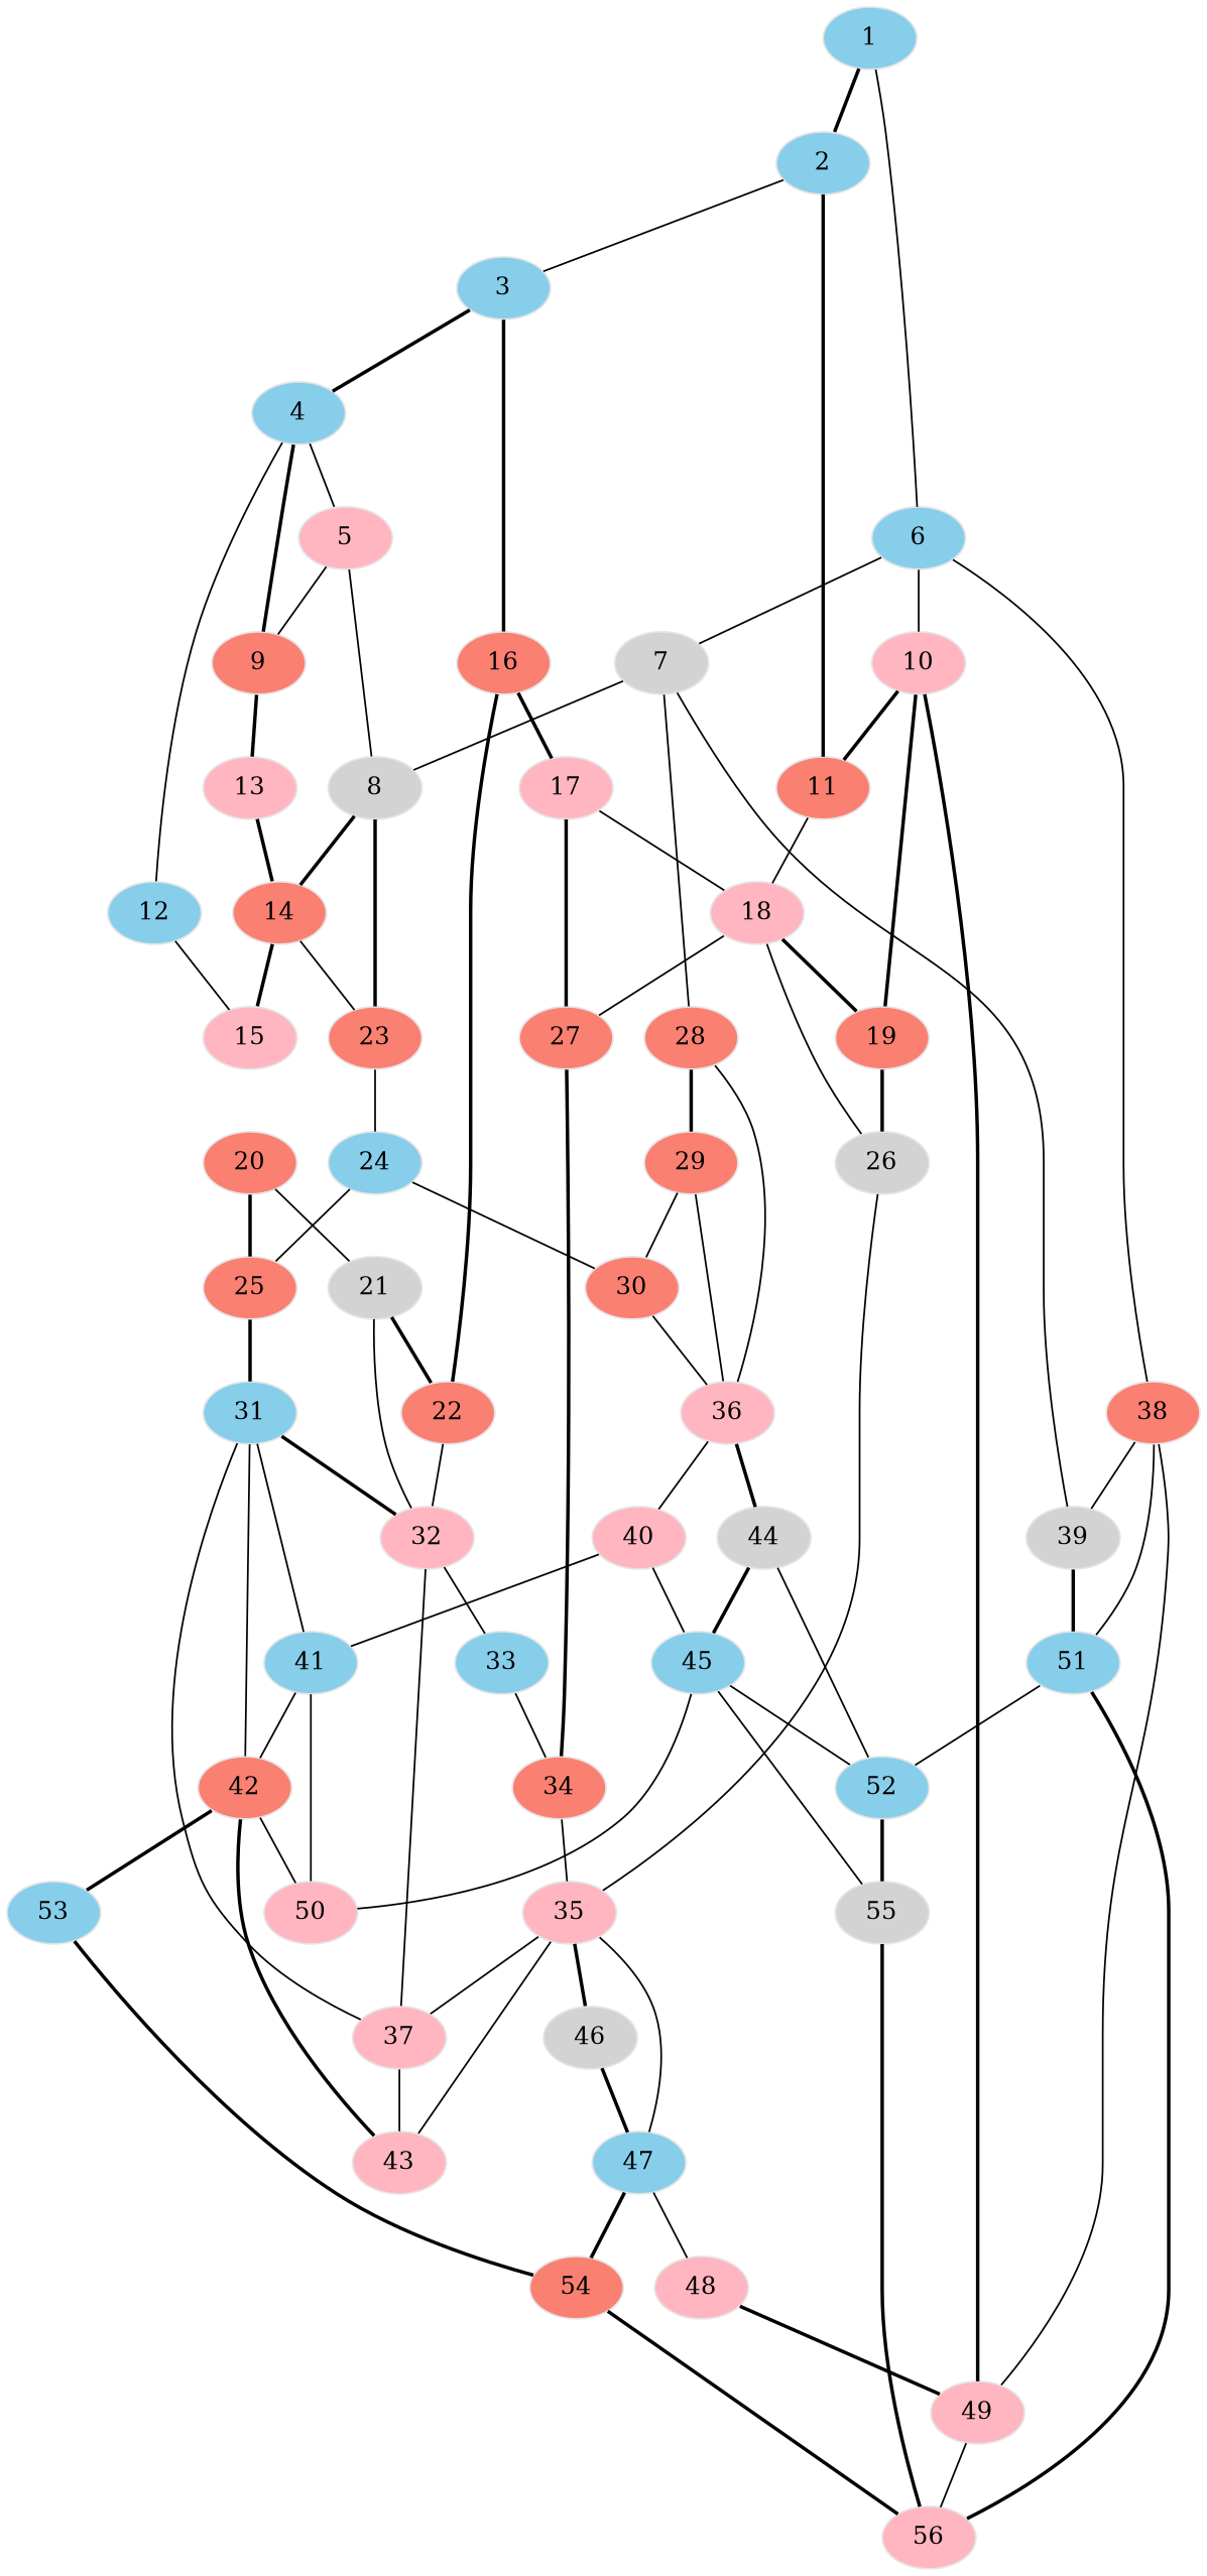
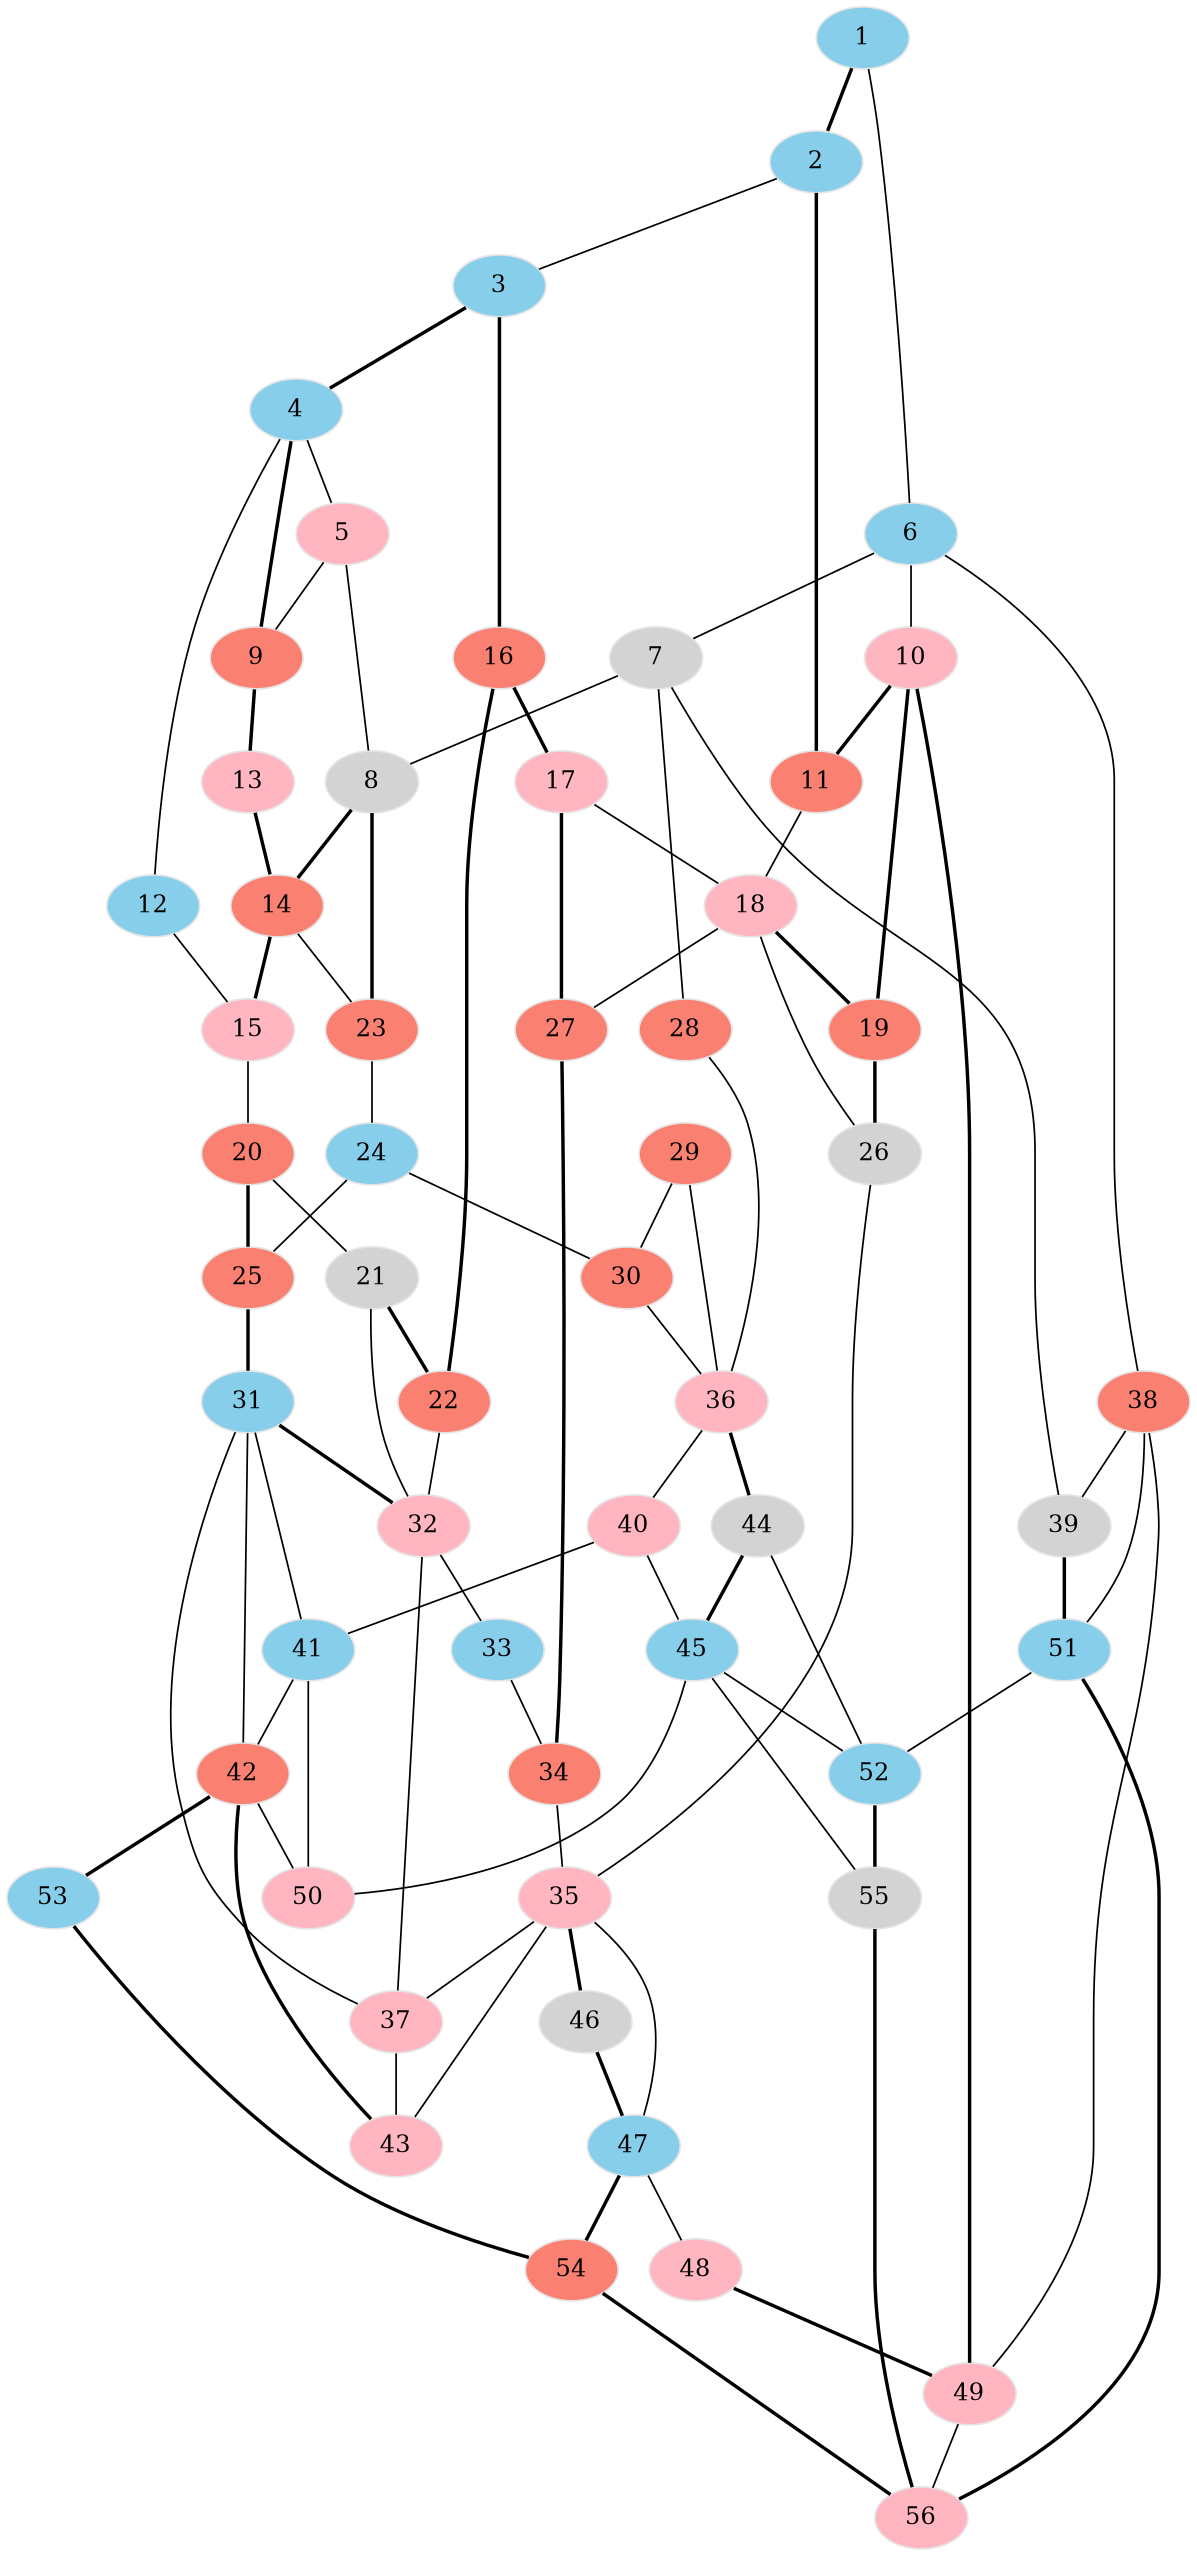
  graph {
    node [color=gray90 fillcolor=salmon style=filled]
    edge [style=solid weight=1.0]
    1 [fillcolor=skyblue]
    2 [fillcolor=skyblue]
    6 [fillcolor=skyblue]
    3 [fillcolor=skyblue]
    11
    7 [fillcolor=lightgrey]
    10 [fillcolor=lightpink]
    38
    4 [fillcolor=skyblue]
    16
    18 [fillcolor=lightpink]
    5 [fillcolor=lightpink]
    9
    12 [fillcolor=skyblue]
    17 [fillcolor=lightpink]
    22
    8 [fillcolor=lightgrey]
    13 [fillcolor=lightpink]
    15 [fillcolor=lightpink]
    14
    23
    28
    39 [fillcolor=lightgrey]
    19
    49 [fillcolor=lightpink]
    51 [fillcolor=skyblue]
    29
    36 [fillcolor=lightpink]
    24 [fillcolor=skyblue]
    26 [fillcolor=lightgrey]
    56 [fillcolor=lightpink]
    27
    20
    21 [fillcolor=lightgrey]
    25
    32 [fillcolor=lightpink]
    34
    35 [fillcolor=lightpink]
    31 [fillcolor=skyblue]
    37 [fillcolor=lightpink]
    33 [fillcolor=skyblue]
    30
    41 [fillcolor=skyblue]
    42
    43 [fillcolor=lightpink]
    46 [fillcolor=lightgrey]
    47 [fillcolor=skyblue]
    40 [fillcolor=lightpink]
    44 [fillcolor=lightgrey]
    50 [fillcolor=lightpink]
    53 [fillcolor=skyblue]
    48 [fillcolor=lightpink]
    54
    45 [fillcolor=skyblue]
    52 [fillcolor=skyblue]
    55 [fillcolor=lightgrey]
    1 -- 2 [style=bold]
    1 -- 6
    2 -- 3 [weight=2.0]
    2 -- 11 [style=bold weight=2.0]
    6 -- 7
    6 -- 10
    6 -- 38
    3 -- 4 [style=bold weight=2.0]
    3 -- 16 [style=bold]
    11 -- 18 [weight=2.0]
    7 -- 8 [weight=2.0]
    7 -- 28 [weight=2.0]
    7 -- 39
    10 -- 11 [style=bold]
    10 -- 19 [style=bold]
    10 -- 49 [style=bold]
    38 -- 39
    38 -- 49
    38 -- 51
    4 -- 5
    4 -- 9 [style=bold]
    4 -- 12 [weight=2.0]
    16 -- 17 [style=bold]
    16 -- 22 [style=bold]
    18 -- 19 [style=bold]
    18 -- 26
    18 -- 27
    5 -- 9 [weight=2.0]
    5 -- 8
    9 -- 13 [style=bold]
    12 -- 15 [weight=2.0]
    17 -- 18
    17 -- 27 [style=bold]
    22 -- 32
    8 -- 14 [style=bold]
    8 -- 23 [style=bold]
    13 -- 14 [style=bold weight=2.0]
+   15 -- 20
    14 -- 15 [style=bold weight=2.0]
    14 -- 23
    23 -- 24
-   28 -- 29 [style=bold weight=3.0]
    28 -- 36
    39 -- 51 [style=bold]
    19 -- 26 [style=bold]
    49 -- 56
    51 -- 56 [style=bold]
    51 -- 52 [weight=2.0]
    29 -- 36 [weight=2.0]
    29 -- 30
    36 -- 40
    36 -- 44 [style=bold]
    24 -- 25
    24 -- 30
    26 -- 35
    27 -- 34 [style=bold]
    20 -- 21
    20 -- 25 [style=bold]
    21 -- 22 [style=bold]
    21 -- 32
    25 -- 31 [style=bold]
    32 -- 37
    32 -- 33 [weight=2.0]
    34 -- 35
    35 -- 37
    35 -- 43
    35 -- 46 [style=bold]
    35 -- 47
    31 -- 32 [style=bold]
    31 -- 37
    31 -- 41
    31 -- 42
    37 -- 43
    33 -- 34
    30 -- 36
    41 -- 42
    41 -- 50
    42 -- 43 [style=bold]
    42 -- 50
    42 -- 53 [style=bold weight=2.0]
    46 -- 47 [style=bold weight=2.0]
    47 -- 48 [weight=2.0]
    47 -- 54 [style=bold]
    40 -- 41
    40 -- 45
    44 -- 45 [style=bold]
    44 -- 52
    53 -- 54 [style=bold]
    48 -- 49 [style=bold]
    54 -- 56 [style=bold]
    45 -- 50
    45 -- 52
    45 -- 55
    52 -- 55 [style=bold weight=2.0]
    55 -- 56 [style=bold]
  }
